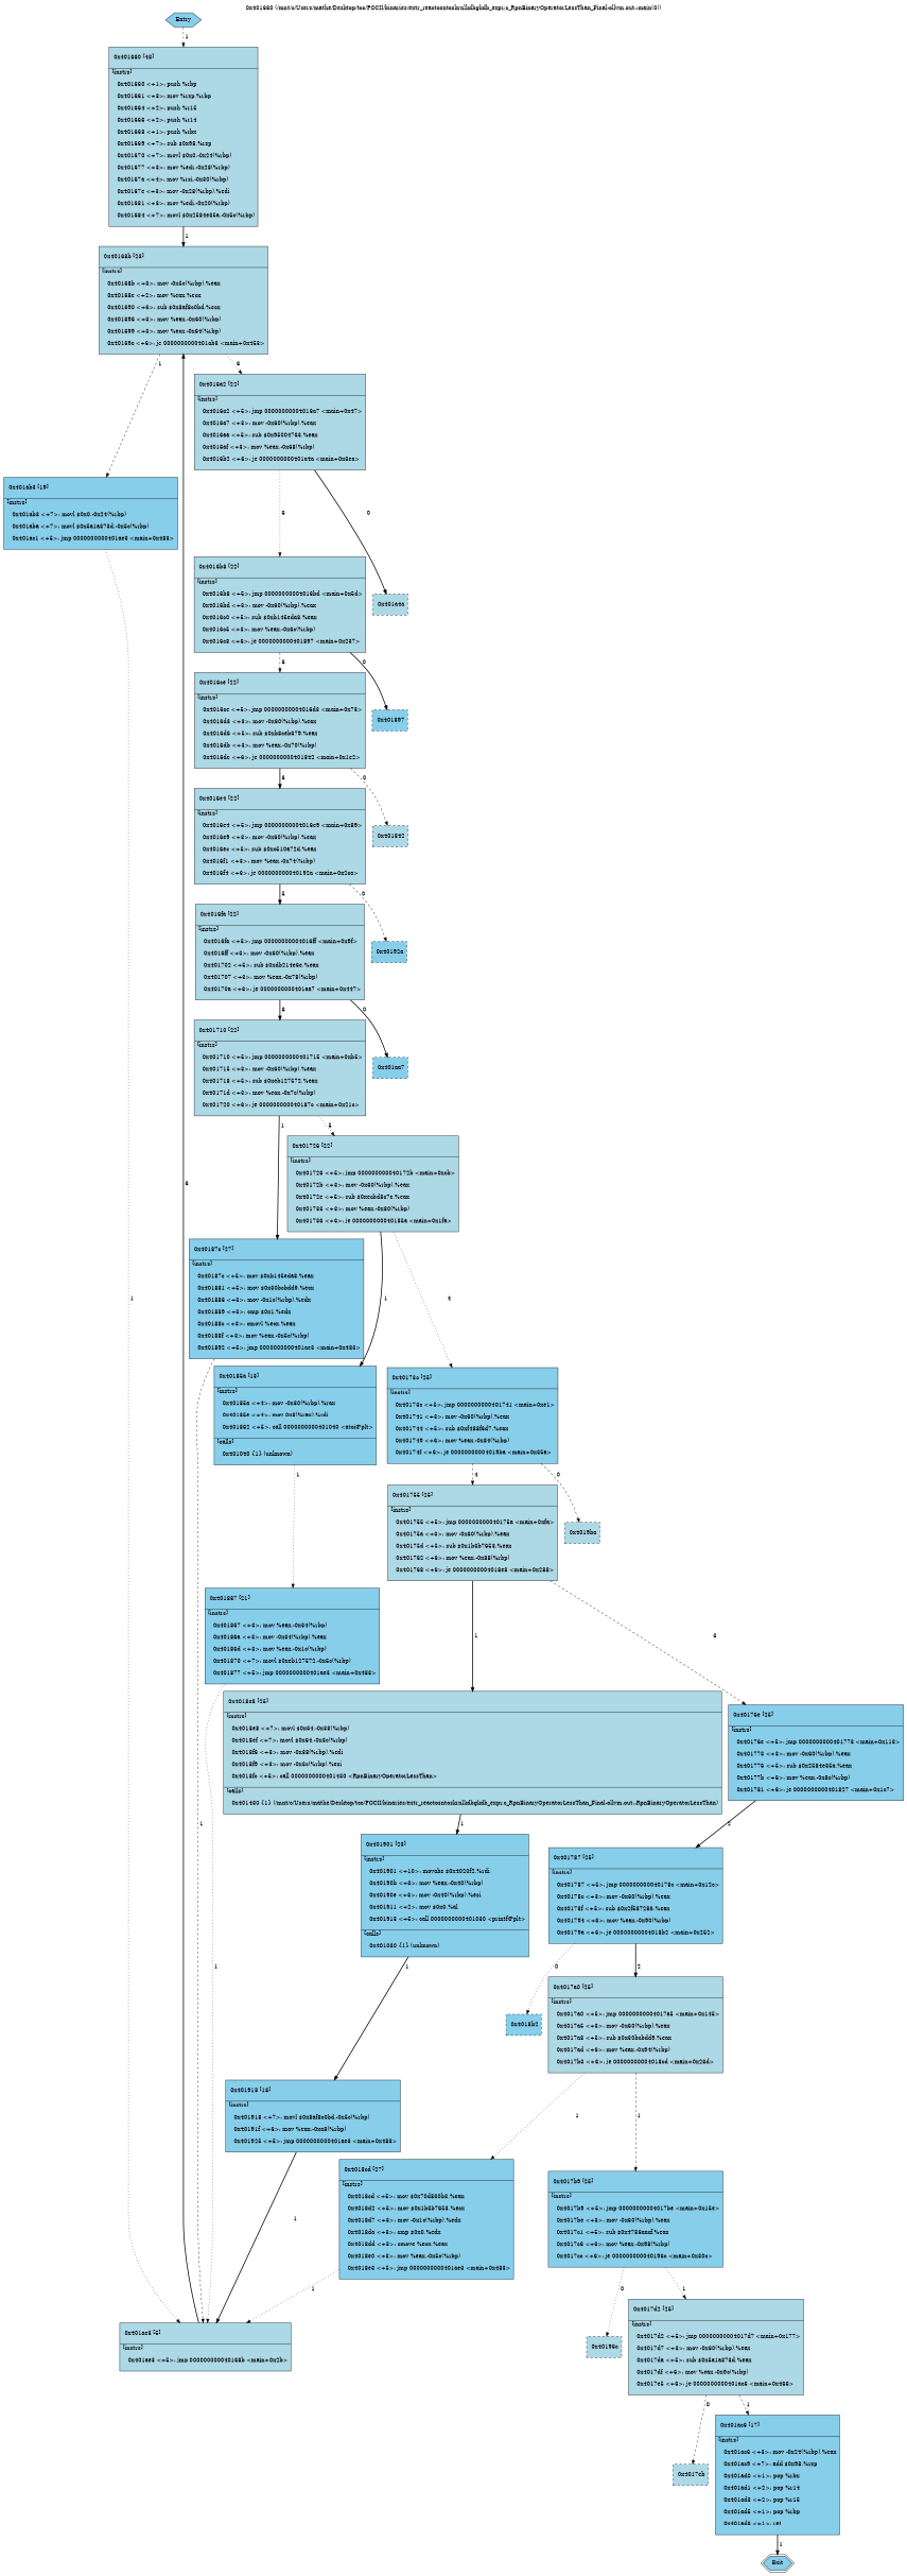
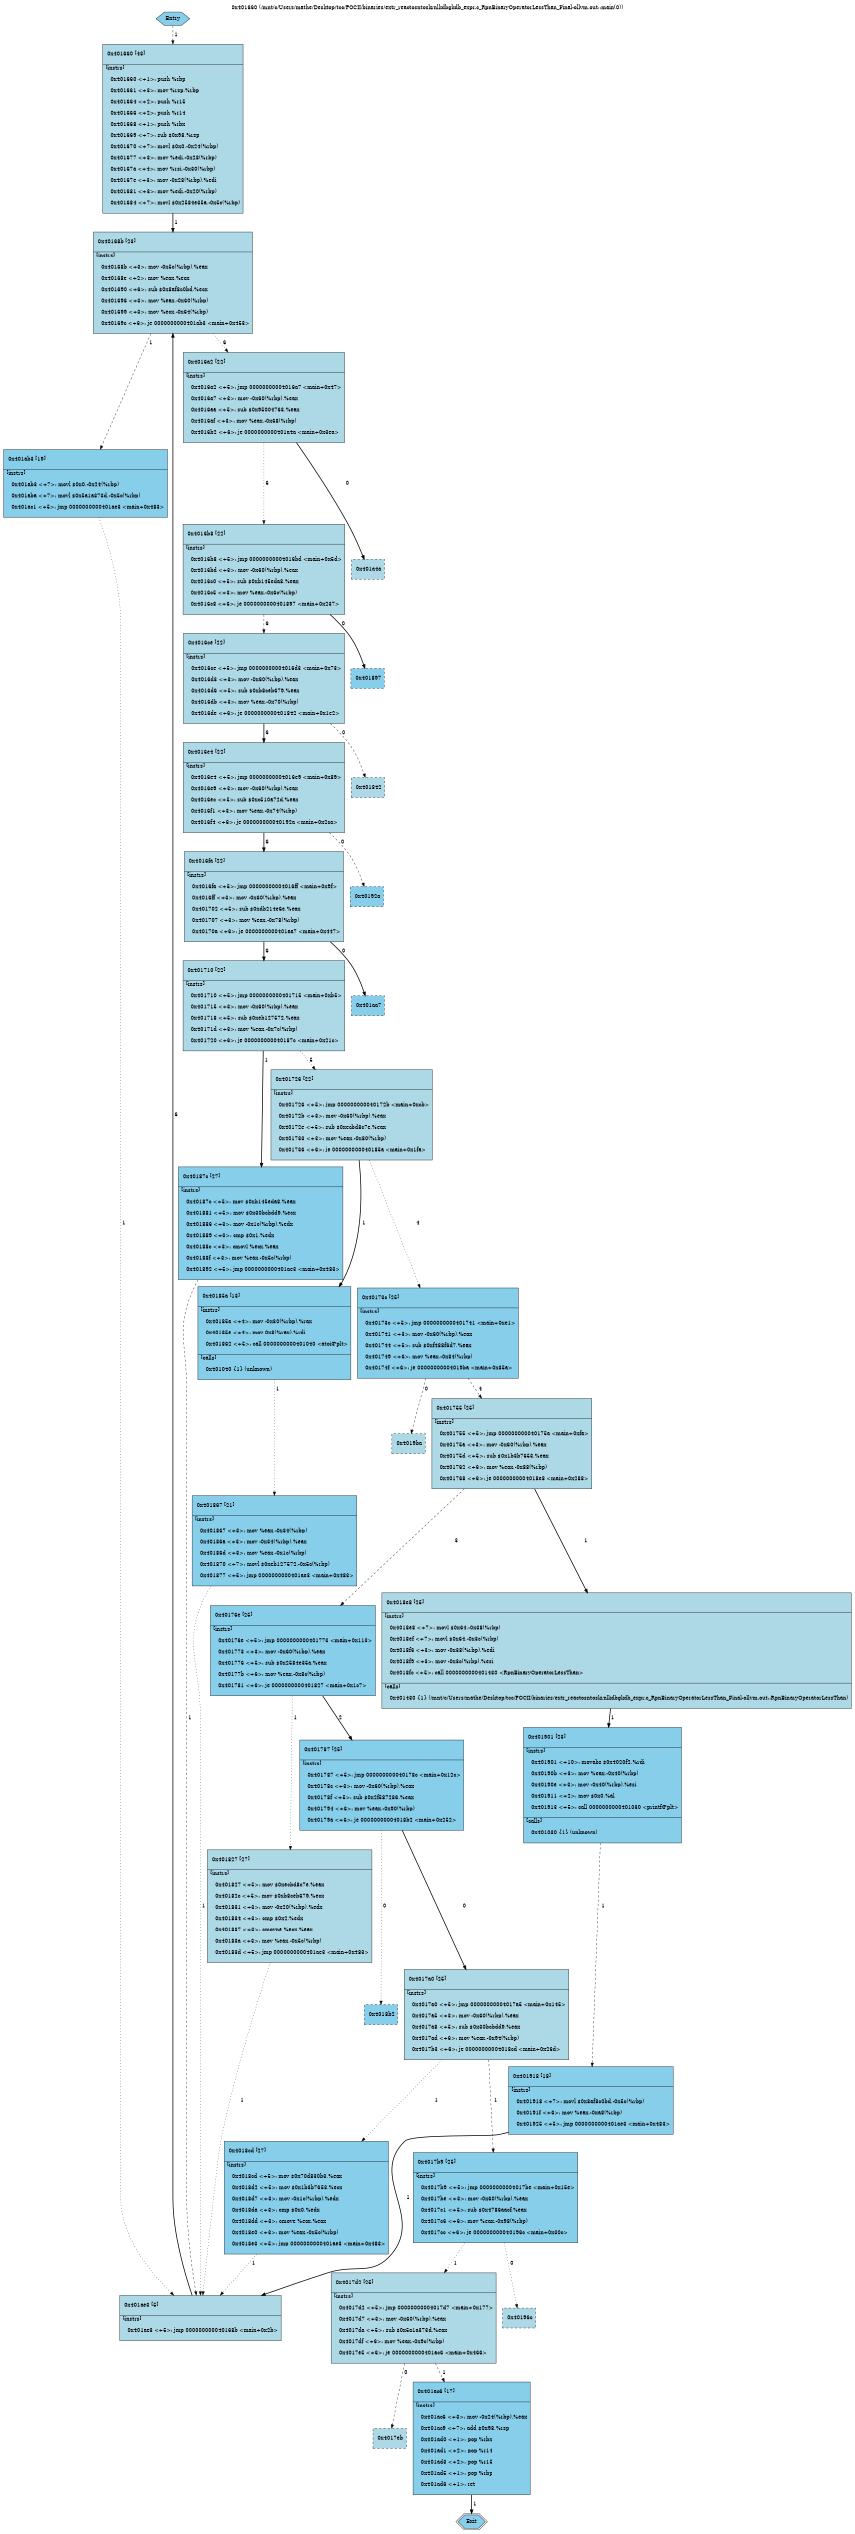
  digraph {
    label="0x401660 (/mnt/c/Users/mathe/Desktop/tcc/POCII/binaries/extr_reactosntoskrnlkdbgkdb_expr.c_RpnBinaryOperatorLessThan_Final-ollvm.out::main(0))"
    labelloc=t
    node [fillcolor=lightblue shape=record style=filled]
    edge [style=bold]
    Entry [fillcolor=skyblue height=0.3 shape=hexagon width=0.3]
    n2 [label="{\n     0x401660 [43]\l\n     | [instrs]\l\n     &nbsp;&nbsp;0x401660 \<+1\>: push %rbp\l\n     &nbsp;&nbsp;0x401661 \<+3\>: mov %rsp,%rbp\l\n     &nbsp;&nbsp;0x401664 \<+2\>: push %r15\l\n     &nbsp;&nbsp;0x401666 \<+2\>: push %r14\l\n     &nbsp;&nbsp;0x401668 \<+1\>: push %rbx\l\n     &nbsp;&nbsp;0x401669 \<+7\>: sub $0x98,%rsp\l\n     &nbsp;&nbsp;0x401670 \<+7\>: movl $0x0,-0x24(%rbp)\l\n     &nbsp;&nbsp;0x401677 \<+3\>: mov %edi,-0x28(%rbp)\l\n     &nbsp;&nbsp;0x40167a \<+4\>: mov %rsi,-0x30(%rbp)\l\n     &nbsp;&nbsp;0x40167e \<+3\>: mov -0x28(%rbp),%edi\l\n     &nbsp;&nbsp;0x401681 \<+3\>: mov %edi,-0x20(%rbp)\l\n     &nbsp;&nbsp;0x401684 \<+7\>: movl $0x2584e35a,-0x5c(%rbp)\l\n  }"]
    n3 [label="{\n     0x40168b [23]\l\n     | [instrs]\l\n     &nbsp;&nbsp;0x40168b \<+3\>: mov -0x5c(%rbp),%eax\l\n     &nbsp;&nbsp;0x40168e \<+2\>: mov %eax,%ecx\l\n     &nbsp;&nbsp;0x401690 \<+6\>: sub $0x8af8c0bd,%ecx\l\n     &nbsp;&nbsp;0x401696 \<+3\>: mov %eax,-0x60(%rbp)\l\n     &nbsp;&nbsp;0x401699 \<+3\>: mov %ecx,-0x64(%rbp)\l\n     &nbsp;&nbsp;0x40169c \<+6\>: je 0000000000401ab3 \<main+0x453\>\l\n  }"]
    n4 [fillcolor=skyblue label="{\n     0x401ab3 [19]\l\n     | [instrs]\l\n     &nbsp;&nbsp;0x401ab3 \<+7\>: movl $0x0,-0x24(%rbp)\l\n     &nbsp;&nbsp;0x401aba \<+7\>: movl $0x5a1a373d,-0x5c(%rbp)\l\n     &nbsp;&nbsp;0x401ac1 \<+5\>: jmp 0000000000401ae3 \<main+0x483\>\l\n  }"]
    n5 [label="{\n     0x4016a2 [22]\l\n     | [instrs]\l\n     &nbsp;&nbsp;0x4016a2 \<+5\>: jmp 00000000004016a7 \<main+0x47\>\l\n     &nbsp;&nbsp;0x4016a7 \<+3\>: mov -0x60(%rbp),%eax\l\n     &nbsp;&nbsp;0x4016aa \<+5\>: sub $0x95004763,%eax\l\n     &nbsp;&nbsp;0x4016af \<+3\>: mov %eax,-0x68(%rbp)\l\n     &nbsp;&nbsp;0x4016b2 \<+6\>: je 0000000000401a4a \<main+0x3ea\>\l\n  }"]
    n6 [label="{\n     0x401ae3 [5]\l\n     | [instrs]\l\n     &nbsp;&nbsp;0x401ae3 \<+5\>: jmp 000000000040168b \<main+0x2b\>\l\n  }"]
    n7 [label="{\n     0x401a4a\l\n  }" style="dashed,filled"]
    n8 [label="{\n     0x4016b8 [22]\l\n     | [instrs]\l\n     &nbsp;&nbsp;0x4016b8 \<+5\>: jmp 00000000004016bd \<main+0x5d\>\l\n     &nbsp;&nbsp;0x4016bd \<+3\>: mov -0x60(%rbp),%eax\l\n     &nbsp;&nbsp;0x4016c0 \<+5\>: sub $0xb145eda8,%eax\l\n     &nbsp;&nbsp;0x4016c5 \<+3\>: mov %eax,-0x6c(%rbp)\l\n     &nbsp;&nbsp;0x4016c8 \<+6\>: je 0000000000401897 \<main+0x237\>\l\n  }"]
    n9 [fillcolor=skyblue label="{\n     0x401897\l\n  }" style="dashed,filled"]
    n10 [label="{\n     0x4016ce [22]\l\n     | [instrs]\l\n     &nbsp;&nbsp;0x4016ce \<+5\>: jmp 00000000004016d3 \<main+0x73\>\l\n     &nbsp;&nbsp;0x4016d3 \<+3\>: mov -0x60(%rbp),%eax\l\n     &nbsp;&nbsp;0x4016d6 \<+5\>: sub $0xb8ceb679,%eax\l\n     &nbsp;&nbsp;0x4016db \<+3\>: mov %eax,-0x70(%rbp)\l\n     &nbsp;&nbsp;0x4016de \<+6\>: je 0000000000401842 \<main+0x1e2\>\l\n  }"]
    Exit [fillcolor=skyblue height=0.3 peripheries=2 shape=hexagon width=0.3]
    n12 [label="{\n     0x401842\l\n  }" style="dashed,filled"]
    n13 [label="{\n     0x4016e4 [22]\l\n     | [instrs]\l\n     &nbsp;&nbsp;0x4016e4 \<+5\>: jmp 00000000004016e9 \<main+0x89\>\l\n     &nbsp;&nbsp;0x4016e9 \<+3\>: mov -0x60(%rbp),%eax\l\n     &nbsp;&nbsp;0x4016ec \<+5\>: sub $0xc510a72d,%eax\l\n     &nbsp;&nbsp;0x4016f1 \<+3\>: mov %eax,-0x74(%rbp)\l\n     &nbsp;&nbsp;0x4016f4 \<+6\>: je 000000000040192a \<main+0x2ca\>\l\n  }"]
    n14 [label="{\n     0x4017eb\l\n  }" style="dashed,filled"]
    n15 [fillcolor=skyblue label="{\n     0x40192a\l\n  }" style="dashed,filled"]
    n16 [label="{\n     0x4016fa [22]\l\n     | [instrs]\l\n     &nbsp;&nbsp;0x4016fa \<+5\>: jmp 00000000004016ff \<main+0x9f\>\l\n     &nbsp;&nbsp;0x4016ff \<+3\>: mov -0x60(%rbp),%eax\l\n     &nbsp;&nbsp;0x401702 \<+5\>: sub $0xdb214e6e,%eax\l\n     &nbsp;&nbsp;0x401707 \<+3\>: mov %eax,-0x78(%rbp)\l\n     &nbsp;&nbsp;0x40170a \<+6\>: je 0000000000401aa7 \<main+0x447\>\l\n  }"]
    n17 [fillcolor=skyblue label="{\n     0x401ac6 [17]\l\n     | [instrs]\l\n     &nbsp;&nbsp;0x401ac6 \<+3\>: mov -0x24(%rbp),%eax\l\n     &nbsp;&nbsp;0x401ac9 \<+7\>: add $0x98,%rsp\l\n     &nbsp;&nbsp;0x401ad0 \<+1\>: pop %rbx\l\n     &nbsp;&nbsp;0x401ad1 \<+2\>: pop %r14\l\n     &nbsp;&nbsp;0x401ad3 \<+2\>: pop %r15\l\n     &nbsp;&nbsp;0x401ad5 \<+1\>: pop %rbp\l\n     &nbsp;&nbsp;0x401ad6 \<+1\>: ret\l\n  }"]
    n18 [fillcolor=skyblue label="{\n     0x401aa7\l\n  }" style="dashed,filled"]
    n19 [label="{\n     0x401710 [22]\l\n     | [instrs]\l\n     &nbsp;&nbsp;0x401710 \<+5\>: jmp 0000000000401715 \<main+0xb5\>\l\n     &nbsp;&nbsp;0x401715 \<+3\>: mov -0x60(%rbp),%eax\l\n     &nbsp;&nbsp;0x401718 \<+5\>: sub $0xeb127572,%eax\l\n     &nbsp;&nbsp;0x40171d \<+3\>: mov %eax,-0x7c(%rbp)\l\n     &nbsp;&nbsp;0x401720 \<+6\>: je 000000000040187c \<main+0x21c\>\l\n  }"]
    n20 [label="{\n     0x4017d2 [25]\l\n     | [instrs]\l\n     &nbsp;&nbsp;0x4017d2 \<+5\>: jmp 00000000004017d7 \<main+0x177\>\l\n     &nbsp;&nbsp;0x4017d7 \<+3\>: mov -0x60(%rbp),%eax\l\n     &nbsp;&nbsp;0x4017da \<+5\>: sub $0x5a1a373d,%eax\l\n     &nbsp;&nbsp;0x4017df \<+6\>: mov %eax,-0x9c(%rbp)\l\n     &nbsp;&nbsp;0x4017e5 \<+6\>: je 0000000000401ac6 \<main+0x466\>\l\n  }"]
    n21 [fillcolor=skyblue label="{\n     0x40187c [27]\l\n     | [instrs]\l\n     &nbsp;&nbsp;0x40187c \<+5\>: mov $0xb145eda8,%eax\l\n     &nbsp;&nbsp;0x401881 \<+5\>: mov $0x30bcbdd9,%ecx\l\n     &nbsp;&nbsp;0x401886 \<+3\>: mov -0x1c(%rbp),%edx\l\n     &nbsp;&nbsp;0x401889 \<+3\>: cmp $0x1,%edx\l\n     &nbsp;&nbsp;0x40188c \<+3\>: cmovl %ecx,%eax\l\n     &nbsp;&nbsp;0x40188f \<+3\>: mov %eax,-0x5c(%rbp)\l\n     &nbsp;&nbsp;0x401892 \<+5\>: jmp 0000000000401ae3 \<main+0x483\>\l\n  }"]
    n22 [label="{\n     0x401726 [22]\l\n     | [instrs]\l\n     &nbsp;&nbsp;0x401726 \<+5\>: jmp 000000000040172b \<main+0xcb\>\l\n     &nbsp;&nbsp;0x40172b \<+3\>: mov -0x60(%rbp),%eax\l\n     &nbsp;&nbsp;0x40172e \<+5\>: sub $0xecbd8c7e,%eax\l\n     &nbsp;&nbsp;0x401733 \<+3\>: mov %eax,-0x80(%rbp)\l\n     &nbsp;&nbsp;0x401736 \<+6\>: je 000000000040185a \<main+0x1fa\>\l\n  }"]
    n23 [label="{\n     0x40196c\l\n  }" style="dashed,filled"]
    n24 [fillcolor=skyblue label="{\n     0x40185a [13]\l\n     | [instrs]\l\n     &nbsp;&nbsp;0x40185a \<+4\>: mov -0x30(%rbp),%rax\l\n     &nbsp;&nbsp;0x40185e \<+4\>: mov 0x8(%rax),%rdi\l\n     &nbsp;&nbsp;0x401862 \<+5\>: call 0000000000401040 \<atoi@plt\>\l\n     | [calls]\l\n     &nbsp;&nbsp;0x401040 \{1\} (unknown)\l\n  }"]
    n25 [fillcolor=skyblue label="{\n     0x40173c [25]\l\n     | [instrs]\l\n     &nbsp;&nbsp;0x40173c \<+5\>: jmp 0000000000401741 \<main+0xe1\>\l\n     &nbsp;&nbsp;0x401741 \<+3\>: mov -0x60(%rbp),%eax\l\n     &nbsp;&nbsp;0x401744 \<+5\>: sub $0xf488f6d7,%eax\l\n     &nbsp;&nbsp;0x401749 \<+6\>: mov %eax,-0x84(%rbp)\l\n     &nbsp;&nbsp;0x40174f \<+6\>: je 00000000004019ba \<main+0x35a\>\l\n  }"]
    n26 [fillcolor=skyblue label="{\n     0x401918 [18]\l\n     | [instrs]\l\n     &nbsp;&nbsp;0x401918 \<+7\>: movl $0x8af8c0bd,-0x5c(%rbp)\l\n     &nbsp;&nbsp;0x40191f \<+6\>: mov %eax,-0xa8(%rbp)\l\n     &nbsp;&nbsp;0x401925 \<+5\>: jmp 0000000000401ae3 \<main+0x483\>\l\n  }"]
    n27 [fillcolor=skyblue label="{\n     0x401867 [21]\l\n     | [instrs]\l\n     &nbsp;&nbsp;0x401867 \<+3\>: mov %eax,-0x34(%rbp)\l\n     &nbsp;&nbsp;0x40186a \<+3\>: mov -0x34(%rbp),%eax\l\n     &nbsp;&nbsp;0x40186d \<+3\>: mov %eax,-0x1c(%rbp)\l\n     &nbsp;&nbsp;0x401870 \<+7\>: movl $0xeb127572,-0x5c(%rbp)\l\n     &nbsp;&nbsp;0x401877 \<+5\>: jmp 0000000000401ae3 \<main+0x483\>\l\n  }"]
    n28 [label="{\n     0x4019ba\l\n  }" style="dashed,filled"]
    n29 [label="{\n     0x401755 [25]\l\n     | [instrs]\l\n     &nbsp;&nbsp;0x401755 \<+5\>: jmp 000000000040175a \<main+0xfa\>\l\n     &nbsp;&nbsp;0x40175a \<+3\>: mov -0x60(%rbp),%eax\l\n     &nbsp;&nbsp;0x40175d \<+5\>: sub $0x1b3b7653,%eax\l\n     &nbsp;&nbsp;0x401762 \<+6\>: mov %eax,-0x88(%rbp)\l\n     &nbsp;&nbsp;0x401768 \<+6\>: je 00000000004018e8 \<main+0x288\>\l\n  }"]
    n30 [fillcolor=skyblue label="{\n     0x401901 [23]\l\n     | [instrs]\l\n     &nbsp;&nbsp;0x401901 \<+10\>: movabs $0x4020f2,%rdi\l\n     &nbsp;&nbsp;0x40190b \<+3\>: mov %eax,-0x40(%rbp)\l\n     &nbsp;&nbsp;0x40190e \<+3\>: mov -0x40(%rbp),%esi\l\n     &nbsp;&nbsp;0x401911 \<+2\>: mov $0x0,%al\l\n     &nbsp;&nbsp;0x401913 \<+5\>: call 0000000000401030 \<printf@plt\>\l\n     | [calls]\l\n     &nbsp;&nbsp;0x401030 \{1\} (unknown)\l\n  }"]
    n31 [label="{\n     0x4018e8 [25]\l\n     | [instrs]\l\n     &nbsp;&nbsp;0x4018e8 \<+7\>: movl $0x64,-0x38(%rbp)\l\n     &nbsp;&nbsp;0x4018ef \<+7\>: movl $0x64,-0x3c(%rbp)\l\n     &nbsp;&nbsp;0x4018f6 \<+3\>: mov -0x38(%rbp),%edi\l\n     &nbsp;&nbsp;0x4018f9 \<+3\>: mov -0x3c(%rbp),%esi\l\n     &nbsp;&nbsp;0x4018fc \<+5\>: call 0000000000401430 \<RpnBinaryOperatorLessThan\>\l\n     | [calls]\l\n     &nbsp;&nbsp;0x401430 \{1\} (/mnt/c/Users/mathe/Desktop/tcc/POCII/binaries/extr_reactosntoskrnlkdbgkdb_expr.c_RpnBinaryOperatorLessThan_Final-ollvm.out::RpnBinaryOperatorLessThan)\l\n  }"]
    n32 [fillcolor=skyblue label="{\n     0x40176e [25]\l\n     | [instrs]\l\n     &nbsp;&nbsp;0x40176e \<+5\>: jmp 0000000000401773 \<main+0x113\>\l\n     &nbsp;&nbsp;0x401773 \<+3\>: mov -0x60(%rbp),%eax\l\n     &nbsp;&nbsp;0x401776 \<+5\>: sub $0x2584e35a,%eax\l\n     &nbsp;&nbsp;0x40177b \<+6\>: mov %eax,-0x8c(%rbp)\l\n     &nbsp;&nbsp;0x401781 \<+6\>: je 0000000000401827 \<main+0x1c7\>\l\n  }"]
    n33 [fillcolor=skyblue label="{\n     0x4017b9 [25]\l\n     | [instrs]\l\n     &nbsp;&nbsp;0x4017b9 \<+5\>: jmp 00000000004017be \<main+0x15e\>\l\n     &nbsp;&nbsp;0x4017be \<+3\>: mov -0x60(%rbp),%eax\l\n     &nbsp;&nbsp;0x4017c1 \<+5\>: sub $0x4786aacf,%eax\l\n     &nbsp;&nbsp;0x4017c6 \<+6\>: mov %eax,-0x98(%rbp)\l\n     &nbsp;&nbsp;0x4017cc \<+6\>: je 000000000040196c \<main+0x30c\>\l\n  }"]
+   n34 [label="{\n     0x401827 [27]\l\n     | [instrs]\l\n     &nbsp;&nbsp;0x401827 \<+5\>: mov $0xecbd8c7e,%eax\l\n     &nbsp;&nbsp;0x40182c \<+5\>: mov $0xb8ceb679,%ecx\l\n     &nbsp;&nbsp;0x401831 \<+3\>: mov -0x20(%rbp),%edx\l\n     &nbsp;&nbsp;0x401834 \<+3\>: cmp $0x2,%edx\l\n     &nbsp;&nbsp;0x401837 \<+3\>: cmovne %ecx,%eax\l\n     &nbsp;&nbsp;0x40183a \<+3\>: mov %eax,-0x5c(%rbp)\l\n     &nbsp;&nbsp;0x40183d \<+5\>: jmp 0000000000401ae3 \<main+0x483\>\l\n  }"]
    n35 [fillcolor=skyblue label="{\n     0x401787 [25]\l\n     | [instrs]\l\n     &nbsp;&nbsp;0x401787 \<+5\>: jmp 000000000040178c \<main+0x12c\>\l\n     &nbsp;&nbsp;0x40178c \<+3\>: mov -0x60(%rbp),%eax\l\n     &nbsp;&nbsp;0x40178f \<+5\>: sub $0x2f587286,%eax\l\n     &nbsp;&nbsp;0x401794 \<+6\>: mov %eax,-0x90(%rbp)\l\n     &nbsp;&nbsp;0x40179a \<+6\>: je 00000000004018b2 \<main+0x252\>\l\n  }"]
    n36 [fillcolor=skyblue label="{\n     0x4018cd [27]\l\n     | [instrs]\l\n     &nbsp;&nbsp;0x4018cd \<+5\>: mov $0x70d830b3,%eax\l\n     &nbsp;&nbsp;0x4018d2 \<+5\>: mov $0x1b3b7653,%ecx\l\n     &nbsp;&nbsp;0x4018d7 \<+3\>: mov -0x1c(%rbp),%edx\l\n     &nbsp;&nbsp;0x4018da \<+3\>: cmp $0x0,%edx\l\n     &nbsp;&nbsp;0x4018dd \<+3\>: cmove %ecx,%eax\l\n     &nbsp;&nbsp;0x4018e0 \<+3\>: mov %eax,-0x5c(%rbp)\l\n     &nbsp;&nbsp;0x4018e3 \<+5\>: jmp 0000000000401ae3 \<main+0x483\>\l\n  }"]
    n37 [label="{\n     0x4017a0 [25]\l\n     | [instrs]\l\n     &nbsp;&nbsp;0x4017a0 \<+5\>: jmp 00000000004017a5 \<main+0x145\>\l\n     &nbsp;&nbsp;0x4017a5 \<+3\>: mov -0x60(%rbp),%eax\l\n     &nbsp;&nbsp;0x4017a8 \<+5\>: sub $0x30bcbdd9,%eax\l\n     &nbsp;&nbsp;0x4017ad \<+6\>: mov %eax,-0x94(%rbp)\l\n     &nbsp;&nbsp;0x4017b3 \<+6\>: je 00000000004018cd \<main+0x26d\>\l\n  }"]
    n38 [fillcolor=skyblue label="{\n     0x4018b2\l\n  }" style="dashed,filled"]
    Entry -> n2 [label=" 1" style=dashed]
    n2 -> n3 [label=" 1"]
    n3 -> n4 [label=" 1" style=dashed]
    n3 -> n5 [label=" 6" style=dotted]
    n4 -> n6 [label=" 1" style=dotted]
    n5 -> n7 [label=" 0"]
    n5 -> n8 [label=" 6" style=dotted]
    n6 -> n3 [label=" 6"]
    n8 -> n9 [label=" 0"]
    n8 -> n10 [label=" 6" style=dashed]
    n10 -> n12 [label=" 0" style=dashed]
    n10 -> n13 [label=" 6"]
    n13 -> n15 [label=" 0" style=dashed]
-   n13 -> n16 [label=" 5"]
+   n13 -> n16 [label=" 6"]
    n16 -> n18 [label=" 0"]
    n16 -> n19 [label=" 6"]
    n17 -> Exit [label=" 1"]
    n19 -> n21 [label=" 1"]
    n19 -> n22 [label=" 5" style=dotted]
    n20 -> n14 [label=" 0" style=dashed]
    n20 -> n17 [label=" 1" style=dashed]
    n21 -> n6 [label=" 1" style=dashed]
    n22 -> n24 [label=" 1"]
    n22 -> n25 [label=" 4" style=dotted]
    n24 -> n27 [label=" 1" style=dotted]
    n25 -> n28 [label=" 0" style=dashed]
    n25 -> n29 [label=" 4" style=dashed]
    n26 -> n6 [label=" 1"]
    n27 -> n6 [label=" 1" style=dotted]
    n29 -> n31 [label=" 1"]
    n29 -> n32 [label=" 3" style=dashed]
-   n30 -> n26 [label=" 1"]
+   n30 -> n26 [label=" 1" style=dashed]
    n31 -> n30 [label=" 1"]
+   n32 -> n34 [label=" 1" style=dotted]
    n32 -> n35 [label=" 2"]
    n33 -> n20 [label=" 1" style=dotted]
    n33 -> n23 [label=" 0" style=dotted]
-   n35 -> n37 [label=" 2"]
+   n34 -> n6 [label=" 1" style=dotted]
+   n35 -> n37 [label=" 0"]
    n35 -> n38 [label=" 0" style=dotted]
    n36 -> n6 [label=" 1" style=dotted]
    n37 -> n33 [label=" 1" style=dashed]
    n37 -> n36 [label=" 1" style=dotted]
  }
